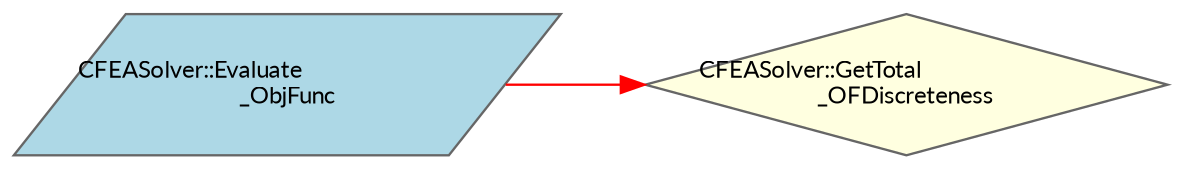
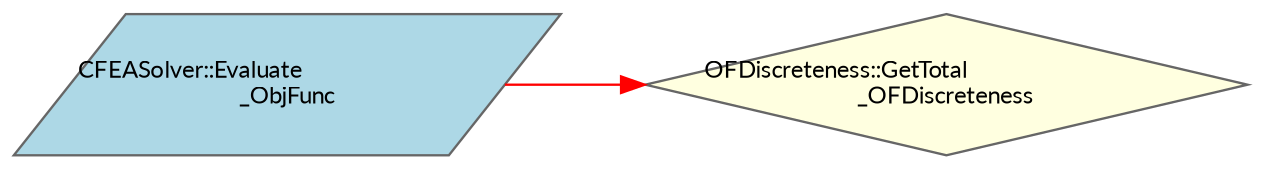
  digraph {
    rankdir=RL
    fontname=Lato
    node [fontname=Lato fontsize=10 style=filled]
-   n1 [color=gray40 fillcolor=lightyellow fontcolor=black height=0.2 label="CFEASolver::GetTotal\l_OFDiscreteness" shape=diamond width=0.4]
+   n1 [color=gray40 fillcolor=lightyellow fontcolor=black height=0.2 label="OFDiscreteness::GetTotal\l_OFDiscreteness" shape=diamond width=0.4]
    n2 [color=grey40 fillcolor=lightblue height=0.2 label="CFEASolver::Evaluate\l_ObjFunc" shape=parallelogram width=0.4]
    n1 -> n2 [color=red dir=back fontname=Lato fontsize=10 labelfontname=Helvetica labelfontsize=10 style=solid]
  }
